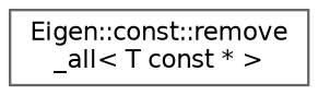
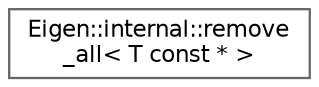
  digraph {
    rankdir=LR
-   n1 [color=grey40 fillcolor=white fontname=Helvetica fontsize=10 height=0.2 label="Eigen::const::remove\l_all\< T const * \>" shape=box style=filled width=0.4]
+   n1 [color=grey40 fillcolor=white fontname=Helvetica fontsize=10 height=0.2 label="Eigen::internal::remove\l_all\< T const * \>" shape=box style=filled width=0.4]
  }
